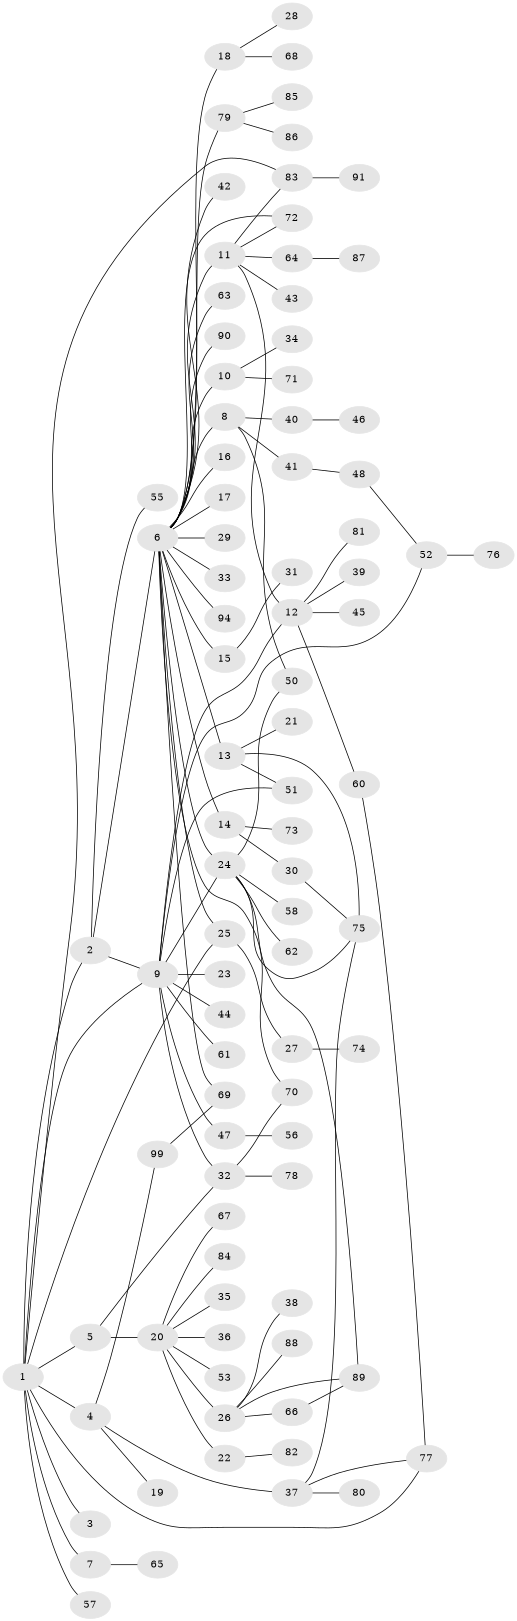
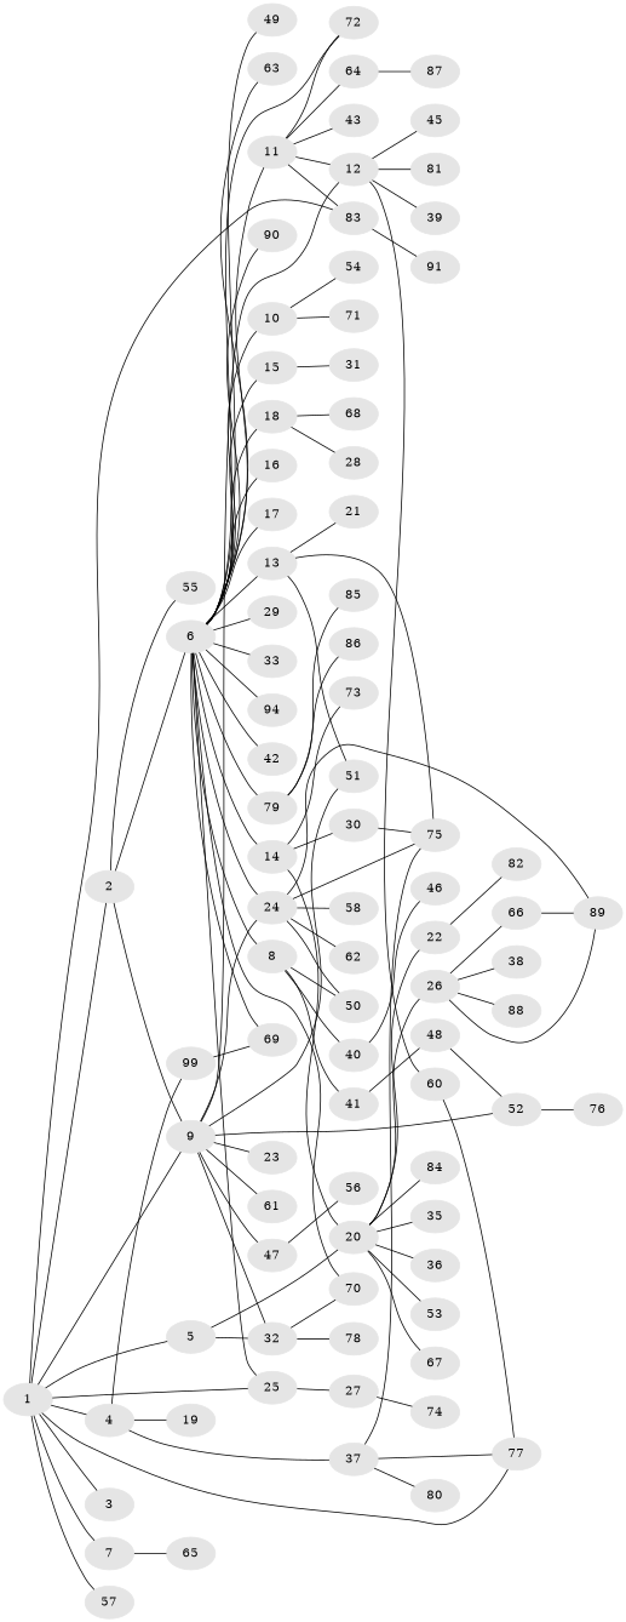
  graph {
    rankdir=LR
    node [color=gray90 style=filled]
    1
    2
    3
    4
    5
    7
    9
    25
    57
    77
    83
    6
    55
    19
    37
    n16 [label=99]
    20
    32
    65
    24
    12
    23
-   44
    47
    51
    52
    61
    27
    91
    8
    10
    11
    13
    14
    15
    16
    17
    18
    29
    33
    n41 [label=94]
    42
+   49
    63
    69
    70
    72
    79
    90
    75
    80
    22
    26
    35
    36
    53
    67
    84
    78
    40
    41
    50
-   54 [label=34]
+   54
    71
    43
    64
    21
    30
    73
    31
    28
    68
    58
    62
    89
    85
    86
    46
    48
    39
    45
    60
    81
    56
    76
    66
    87
    82
    38
    88
    74
    1 -- 2
    1 -- 3
    1 -- 4
    1 -- 5
    1 -- 7
    1 -- 9
    1 -- 25
    1 -- 57
    1 -- 77
    1 -- 83
    2 -- 9
    2 -- 6
    2 -- 55
    4 -- 19
    4 -- 37
    4 -- n16
    5 -- 20
    5 -- 32
    7 -- 65
    9 -- 32
    9 -- 24
    9 -- 12
    9 -- 23
-   9 -- 44
    9 -- 47
    9 -- 51
    9 -- 52
    9 -- 61
    25 -- 27
    83 -- 91
    6 -- 25
    6 -- 24
    6 -- 8
    6 -- 10
    6 -- 11
    6 -- 13
    6 -- 14
    6 -- 15
    6 -- 16
    6 -- 17
    6 -- 18
    6 -- 29
    6 -- 33
    6 -- n41
    6 -- 42
+   6 -- 49
    6 -- 63
    6 -- 69
    6 -- 70
    6 -- 72
    6 -- 79
    6 -- 90
    37 -- 77
    37 -- 75
    37 -- 80
    n16 -- 69
    20 -- 22
    20 -- 26
    20 -- 35
    20 -- 36
    20 -- 53
    20 -- 67
    20 -- 84
    32 -- 70
    32 -- 78
    24 -- 75
    24 -- 50
    24 -- 58
    24 -- 62
    24 -- 89
    12 -- 39
    12 -- 45
    12 -- 60
    12 -- 81
    47 -- 56
    52 -- 76
    27 -- 74
    8 -- 40
    8 -- 41
    8 -- 50
    10 -- 54
    10 -- 71
    11 -- 83
    11 -- 12
    11 -- 72
    11 -- 43
    11 -- 64
    13 -- 51
    13 -- 75
    13 -- 21
+   14 -- 20
    14 -- 30
    14 -- 73
    15 -- 31
    18 -- 28
    18 -- 68
    79 -- 85
    79 -- 86
    22 -- 82
    26 -- 89
    26 -- 66
    26 -- 38
    26 -- 88
    40 -- 46
    41 -- 48
    64 -- 87
    30 -- 75
    48 -- 52
    60 -- 77
    66 -- 89
  }
